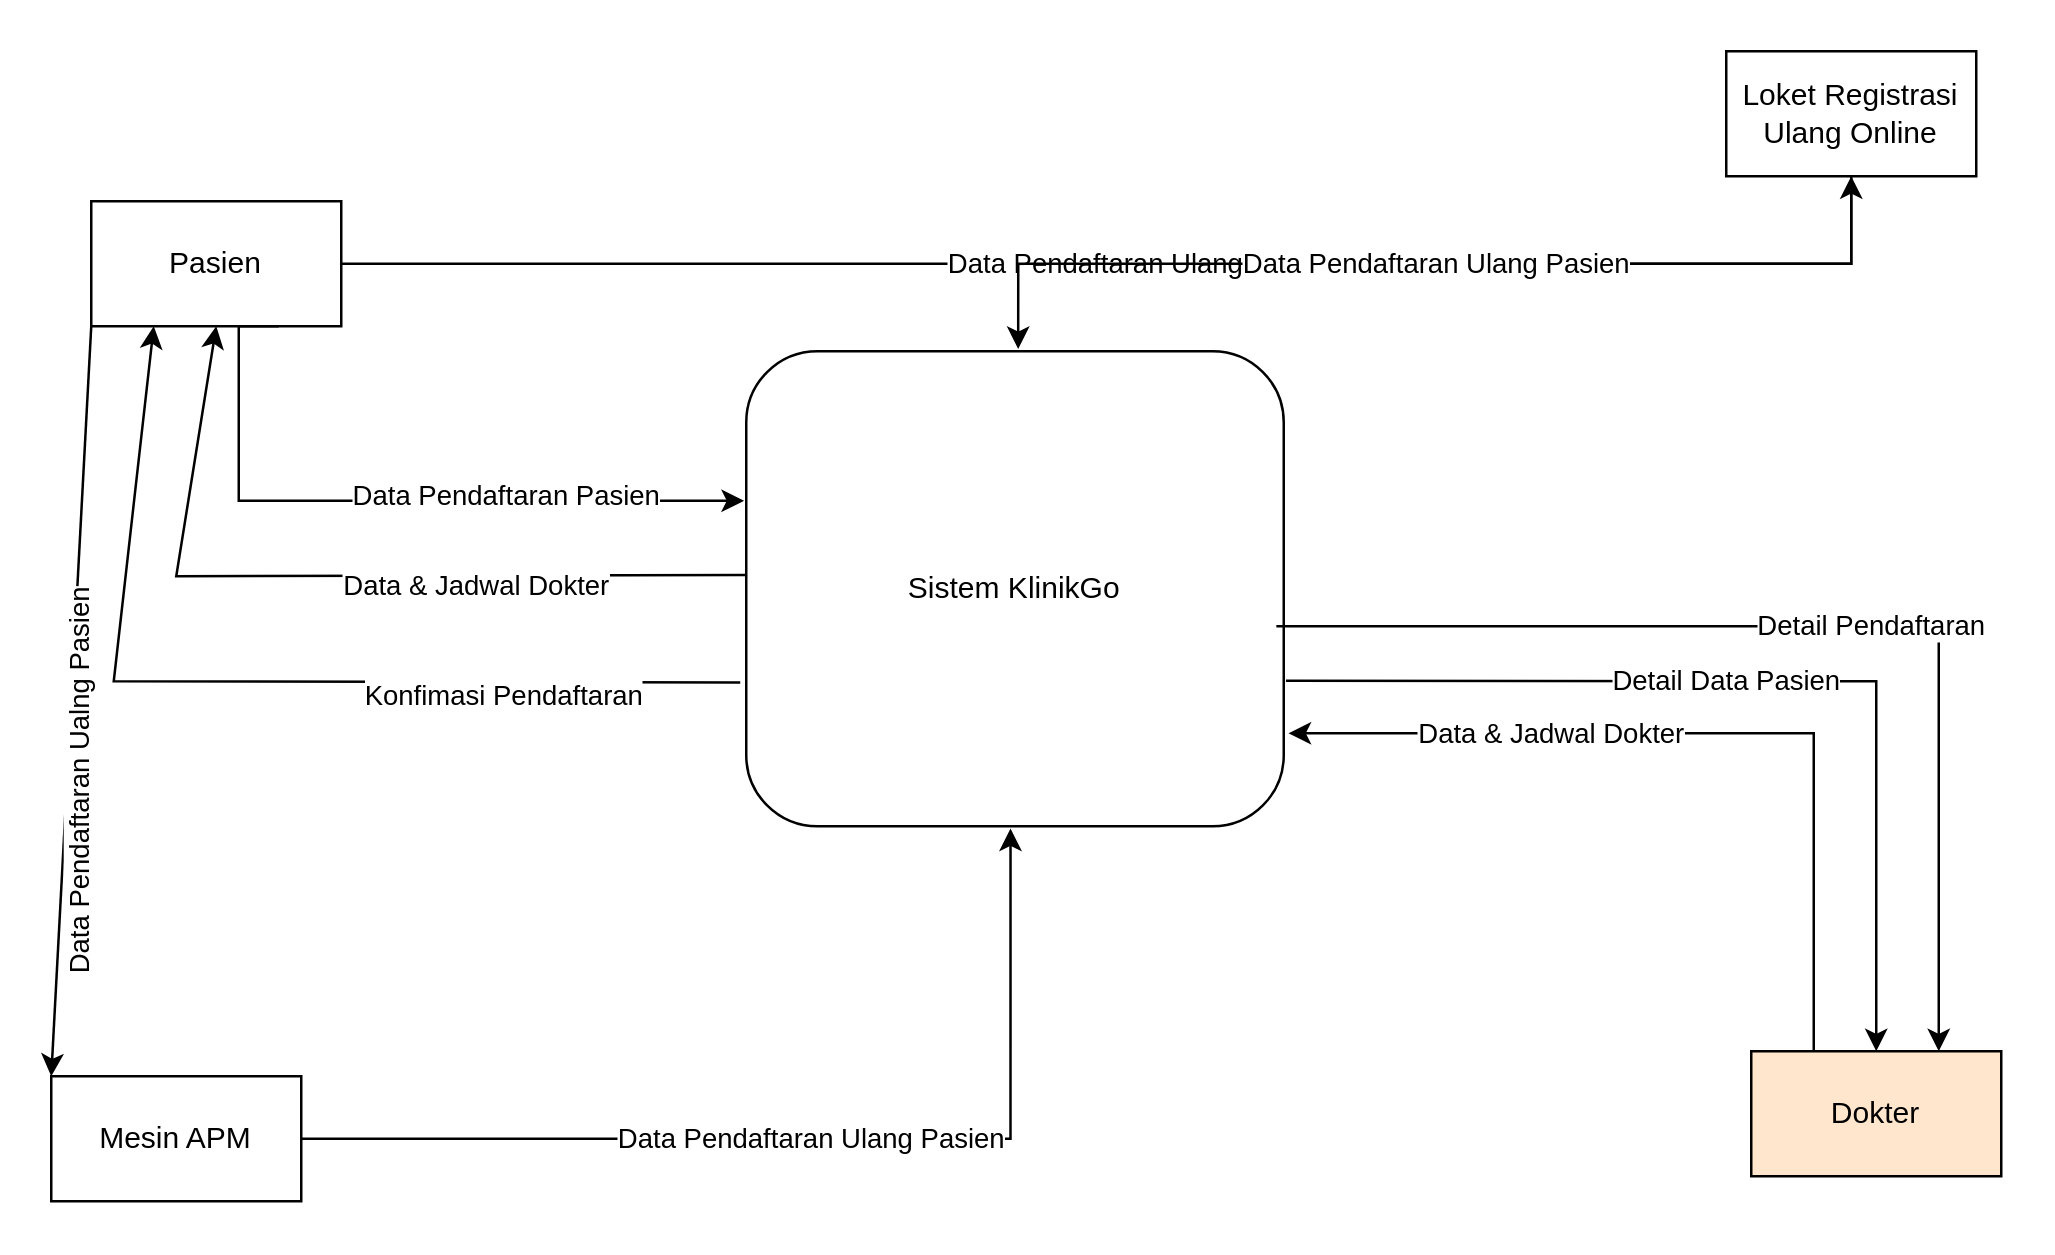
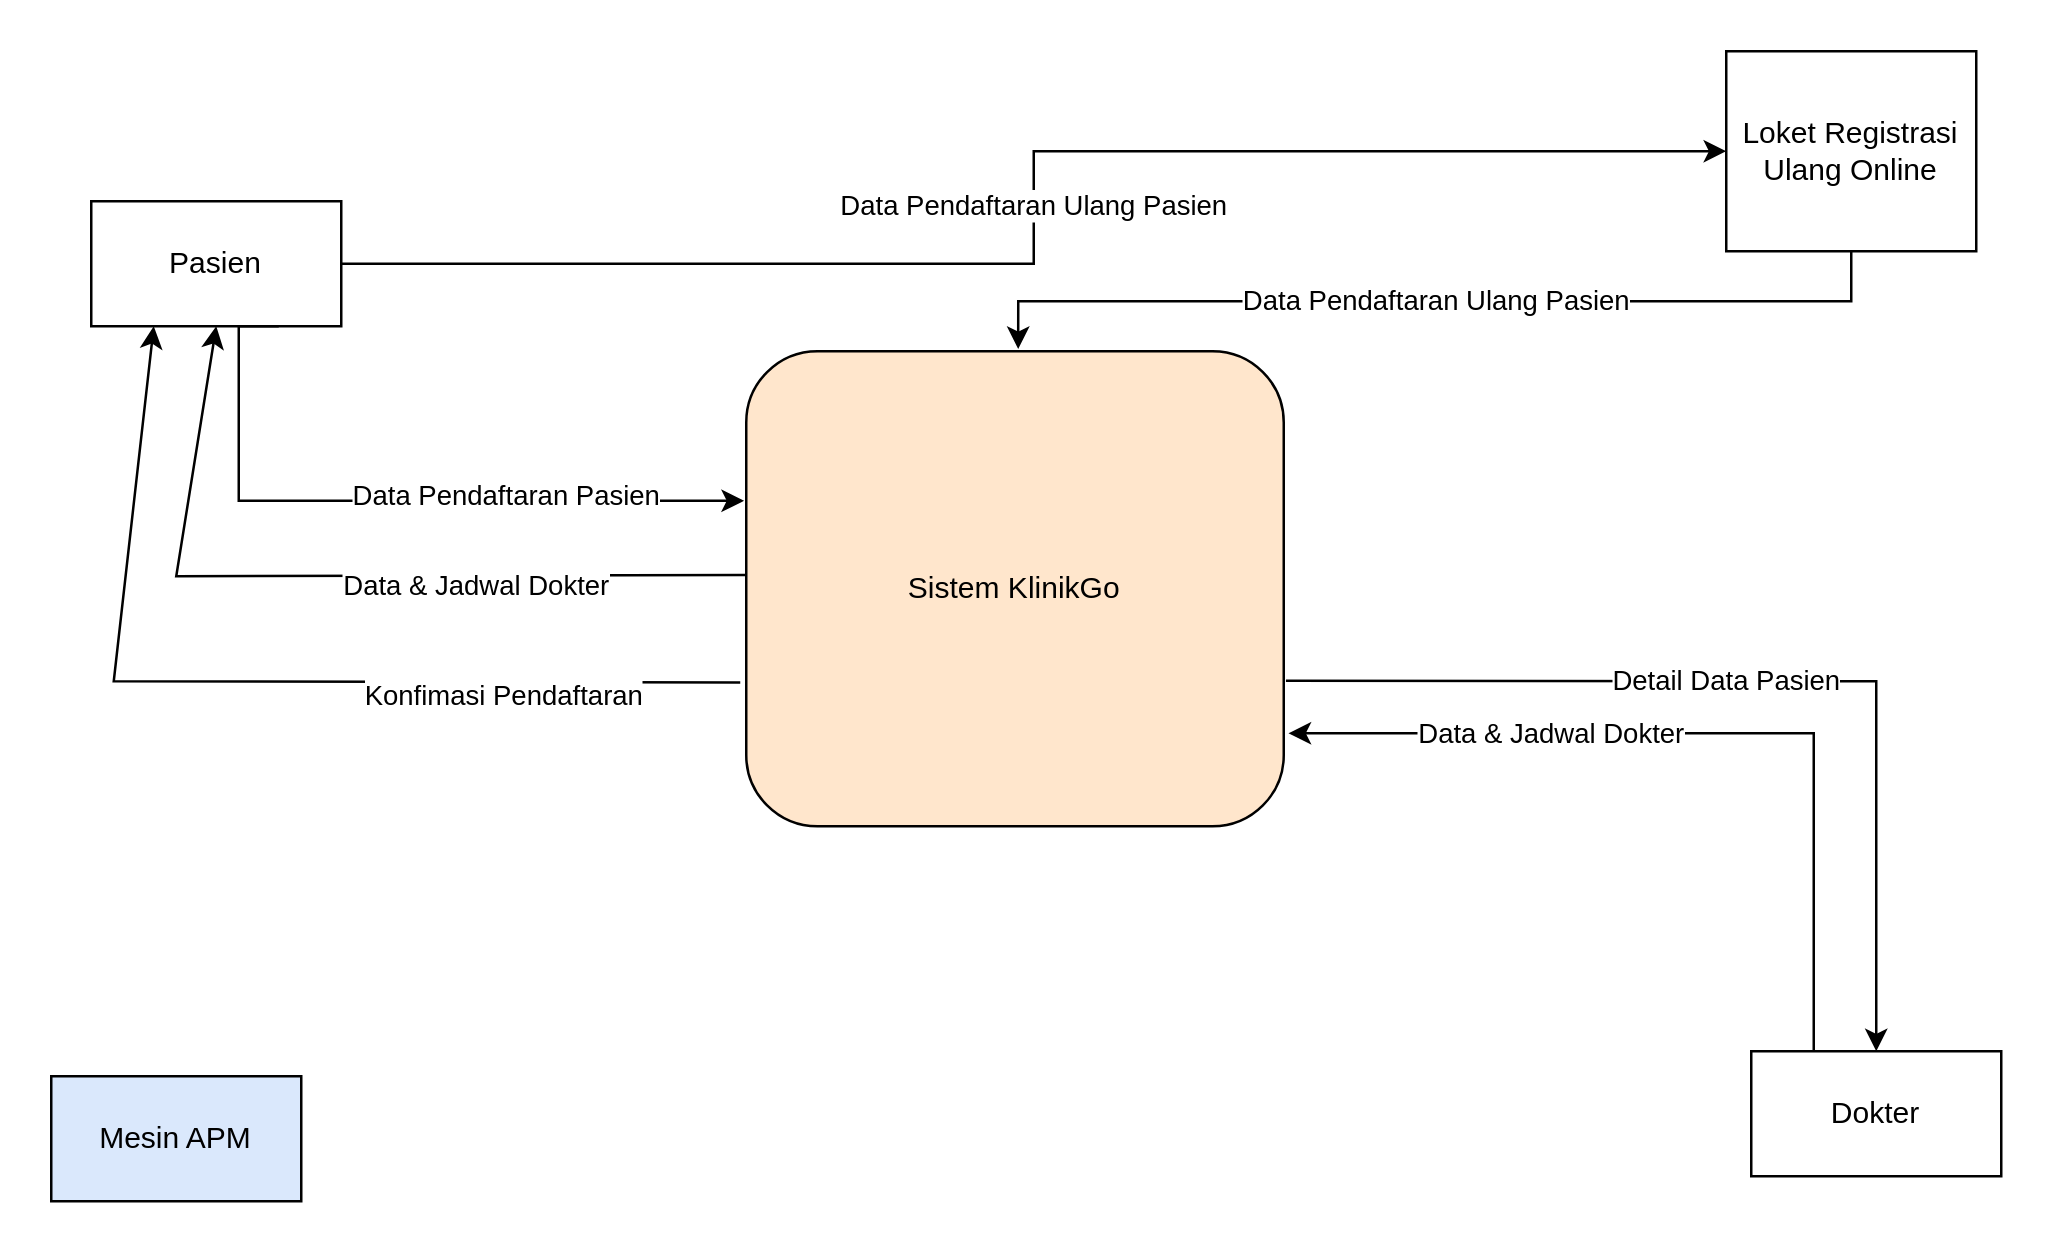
  <mxCell id="0" />
  <mxCell id="1" parent="0" />
- <mxCell id="2" value="Sistem KlinikGo" style="html=1;dashed=0;whiteSpace=wrap;perimeterSpacing=20;rounded=1;" vertex="1" parent="1"><mxGeometry x="298" y="140" width="215" height="190" as="geometry" /></mxCell>
+ <mxCell id="2" value="Sistem KlinikGo" style="html=1;dashed=0;whiteSpace=wrap;perimeterSpacing=20;rounded=1;fillColor=#ffe6cc;" vertex="1" parent="1"><mxGeometry x="298" y="140" width="215" height="190" as="geometry" /></mxCell>
  <mxCell id="3" style="edgeStyle=orthogonalEdgeStyle;rounded=0;orthogonalLoop=1;jettySize=auto;html=1;exitX=0.75;exitY=1;exitDx=0;exitDy=0;entryX=0.075;entryY=0.347;entryDx=0;entryDy=0;entryPerimeter=0;" edge="1" parent="1" source="6" target="2"><mxGeometry relative="1" as="geometry"><mxPoint x="270" y="210" as="targetPoint" /><Array as="points"><mxPoint x="95" y="200" /></Array></mxGeometry></mxCell>
  <mxCell id="4" value="Data Pendaftaran Pasien" style="edgeLabel;html=1;align=center;verticalAlign=middle;resizable=0;points=[];" vertex="1" connectable="0" parent="3"><mxGeometry x="0.037" y="2" relative="1" as="geometry"><mxPoint x="43" as="offset" /></mxGeometry></mxCell>
  <mxCell id="5" value="Data Pendaftaran Ulang Pasien" style="edgeStyle=orthogonalEdgeStyle;rounded=0;orthogonalLoop=1;jettySize=auto;html=1;exitX=1;exitY=0.5;exitDx=0;exitDy=0;" edge="1" parent="1" source="6" target="12"><mxGeometry relative="1" as="geometry" /></mxCell>
  <mxCell id="6" value="Pasien" style="html=1;dashed=0;whiteSpace=wrap;" vertex="1" parent="1"><mxGeometry x="36" y="80" width="100" height="50" as="geometry" /></mxCell>
  <mxCell id="7" value="Data &amp;amp; Jadwal Dokter" style="edgeStyle=orthogonalEdgeStyle;rounded=0;orthogonalLoop=1;jettySize=auto;html=1;exitX=0.25;exitY=0;exitDx=0;exitDy=0;entryX=0.929;entryY=0.747;entryDx=0;entryDy=0;entryPerimeter=0;" edge="1" parent="1"><mxGeometry x="0.376" relative="1" as="geometry"><mxPoint x="725" y="421" as="sourcePoint" /><mxPoint x="514.895" y="292.81" as="targetPoint" /><Array as="points"><mxPoint x="725" y="293" /></Array><mxPoint as="offset" /></mxGeometry></mxCell>
- <mxCell id="8" value="Dokter" style="html=1;dashed=0;whiteSpace=wrap;fillColor=#ffe6cc;" vertex="1" parent="1"><mxGeometry x="700" y="420" width="100" height="50" as="geometry" /></mxCell>
- <mxCell id="9" value="Data Pendaftaran Ulang Pasien" style="edgeStyle=orthogonalEdgeStyle;rounded=0;orthogonalLoop=1;jettySize=auto;html=1;exitX=1;exitY=0.5;exitDx=0;exitDy=0;entryX=0.493;entryY=0.917;entryDx=0;entryDy=0;entryPerimeter=0;" edge="1" parent="1" source="10" target="2"><mxGeometry relative="1" as="geometry" /></mxCell>
- <mxCell id="10" value="Mesin APM" style="html=1;dashed=0;whiteSpace=wrap;" vertex="1" parent="1"><mxGeometry x="20" y="430" width="100" height="50" as="geometry" /></mxCell>
+ <mxCell id="8" value="Dokter" style="html=1;dashed=0;whiteSpace=wrap;" vertex="1" parent="1"><mxGeometry x="700" y="420" width="100" height="50" as="geometry" /></mxCell>
+ <mxCell id="10" value="Mesin APM" style="html=1;dashed=0;whiteSpace=wrap;fillColor=#dae8fc;" vertex="1" parent="1"><mxGeometry x="20" y="430" width="100" height="50" as="geometry" /></mxCell>
  <mxCell id="11" value="Data Pendaftaran Ulang Pasien" style="edgeStyle=orthogonalEdgeStyle;rounded=0;orthogonalLoop=1;jettySize=auto;html=1;exitX=0.5;exitY=1;exitDx=0;exitDy=0;entryX=0.505;entryY=0.083;entryDx=0;entryDy=0;entryPerimeter=0;" edge="1" parent="1" source="12" target="2"><mxGeometry relative="1" as="geometry" /></mxCell>
- <mxCell id="12" value="Loket Registrasi Ulang Online" style="html=1;dashed=0;whiteSpace=wrap;" vertex="1" parent="1"><mxGeometry x="690" y="20" width="100" height="50" as="geometry" /></mxCell>
+ <mxCell id="12" value="Loket Registrasi Ulang Online" style="html=1;dashed=0;whiteSpace=wrap;" vertex="1" parent="1"><mxGeometry x="690" y="20" width="100" height="80" as="geometry" /></mxCell>
  <mxCell id="13" value="" style="endArrow=classic;html=1;rounded=0;entryX=0.5;entryY=1;entryDx=0;entryDy=0;exitX=0.078;exitY=0.476;exitDx=0;exitDy=0;exitPerimeter=0;" edge="1" parent="1" source="2" target="6"><mxGeometry width="50" height="50" relative="1" as="geometry"><mxPoint x="130" y="340" as="sourcePoint" /><mxPoint x="180" y="290" as="targetPoint" /><Array as="points"><mxPoint x="70" y="230" /></Array></mxGeometry></mxCell>
  <mxCell id="14" value="Data &amp;amp; Jadwal Dokter" style="edgeLabel;html=1;align=center;verticalAlign=middle;resizable=0;points=[];" vertex="1" connectable="0" parent="13"><mxGeometry x="-0.343" y="4" relative="1" as="geometry"><mxPoint as="offset" /></mxGeometry></mxCell>
  <mxCell id="15" value="" style="endArrow=classic;html=1;rounded=0;entryX=0.25;entryY=1;entryDx=0;entryDy=0;exitX=0.069;exitY=0.663;exitDx=0;exitDy=0;exitPerimeter=0;" edge="1" parent="1" source="2" target="6"><mxGeometry width="50" height="50" relative="1" as="geometry"><mxPoint x="210" y="330" as="sourcePoint" /><mxPoint x="260" y="280" as="targetPoint" /><Array as="points"><mxPoint x="45" y="272" /></Array></mxGeometry></mxCell>
  <mxCell id="16" value="Konfimasi Pendaftaran" style="edgeLabel;html=1;align=center;verticalAlign=middle;resizable=0;points=[];" vertex="1" connectable="0" parent="15"><mxGeometry x="-0.519" y="5" relative="1" as="geometry"><mxPoint as="offset" /></mxGeometry></mxCell>
  <mxCell id="17" value="Detail Data Pasien" style="endArrow=classic;html=1;rounded=0;exitX=0.925;exitY=0.66;exitDx=0;exitDy=0;exitPerimeter=0;" edge="1" parent="1" source="2"><mxGeometry x="-0.083" width="50" height="50" relative="1" as="geometry"><mxPoint x="720" y="270" as="sourcePoint" /><mxPoint x="750" y="420" as="targetPoint" /><Array as="points"><mxPoint x="750" y="272" /></Array><mxPoint as="offset" /></mxGeometry></mxCell>
- <mxCell id="18" value="" style="endArrow=classic;html=1;rounded=0;entryX=0;entryY=0;entryDx=0;entryDy=0;exitX=0;exitY=1;exitDx=0;exitDy=0;" edge="1" parent="1" source="6" target="10"><mxGeometry width="50" height="50" relative="1" as="geometry"><mxPoint x="20" y="350" as="sourcePoint" /><mxPoint x="70" y="300" as="targetPoint" /></mxGeometry></mxCell>
- <mxCell id="19" value="Data Pendaftaran Ualng Pasien" style="edgeLabel;html=1;align=center;verticalAlign=middle;resizable=0;points=[];rotation=-90;" vertex="1" connectable="0" parent="18"><mxGeometry x="-0.431" y="2" relative="1" as="geometry"><mxPoint x="-2" y="98" as="offset" /></mxGeometry></mxCell>
- <mxCell id="20" value="" style="endArrow=classic;html=1;rounded=0;exitX=0.91;exitY=0.565;exitDx=0;exitDy=0;exitPerimeter=0;entryX=0.75;entryY=0;entryDx=0;entryDy=0;" edge="1" parent="1" source="2" target="8"><mxGeometry width="50" height="50" relative="1" as="geometry"><mxPoint x="670" y="240" as="sourcePoint" /><mxPoint x="720" y="190" as="targetPoint" /><Array as="points"><mxPoint x="775" y="250" /></Array></mxGeometry></mxCell>
- <mxCell id="21" value="Detail Pendaftaran" style="edgeLabel;html=1;align=center;verticalAlign=middle;resizable=0;points=[];" vertex="1" connectable="0" parent="20"><mxGeometry x="0.09" relative="1" as="geometry"><mxPoint as="offset" /></mxGeometry></mxCell>
